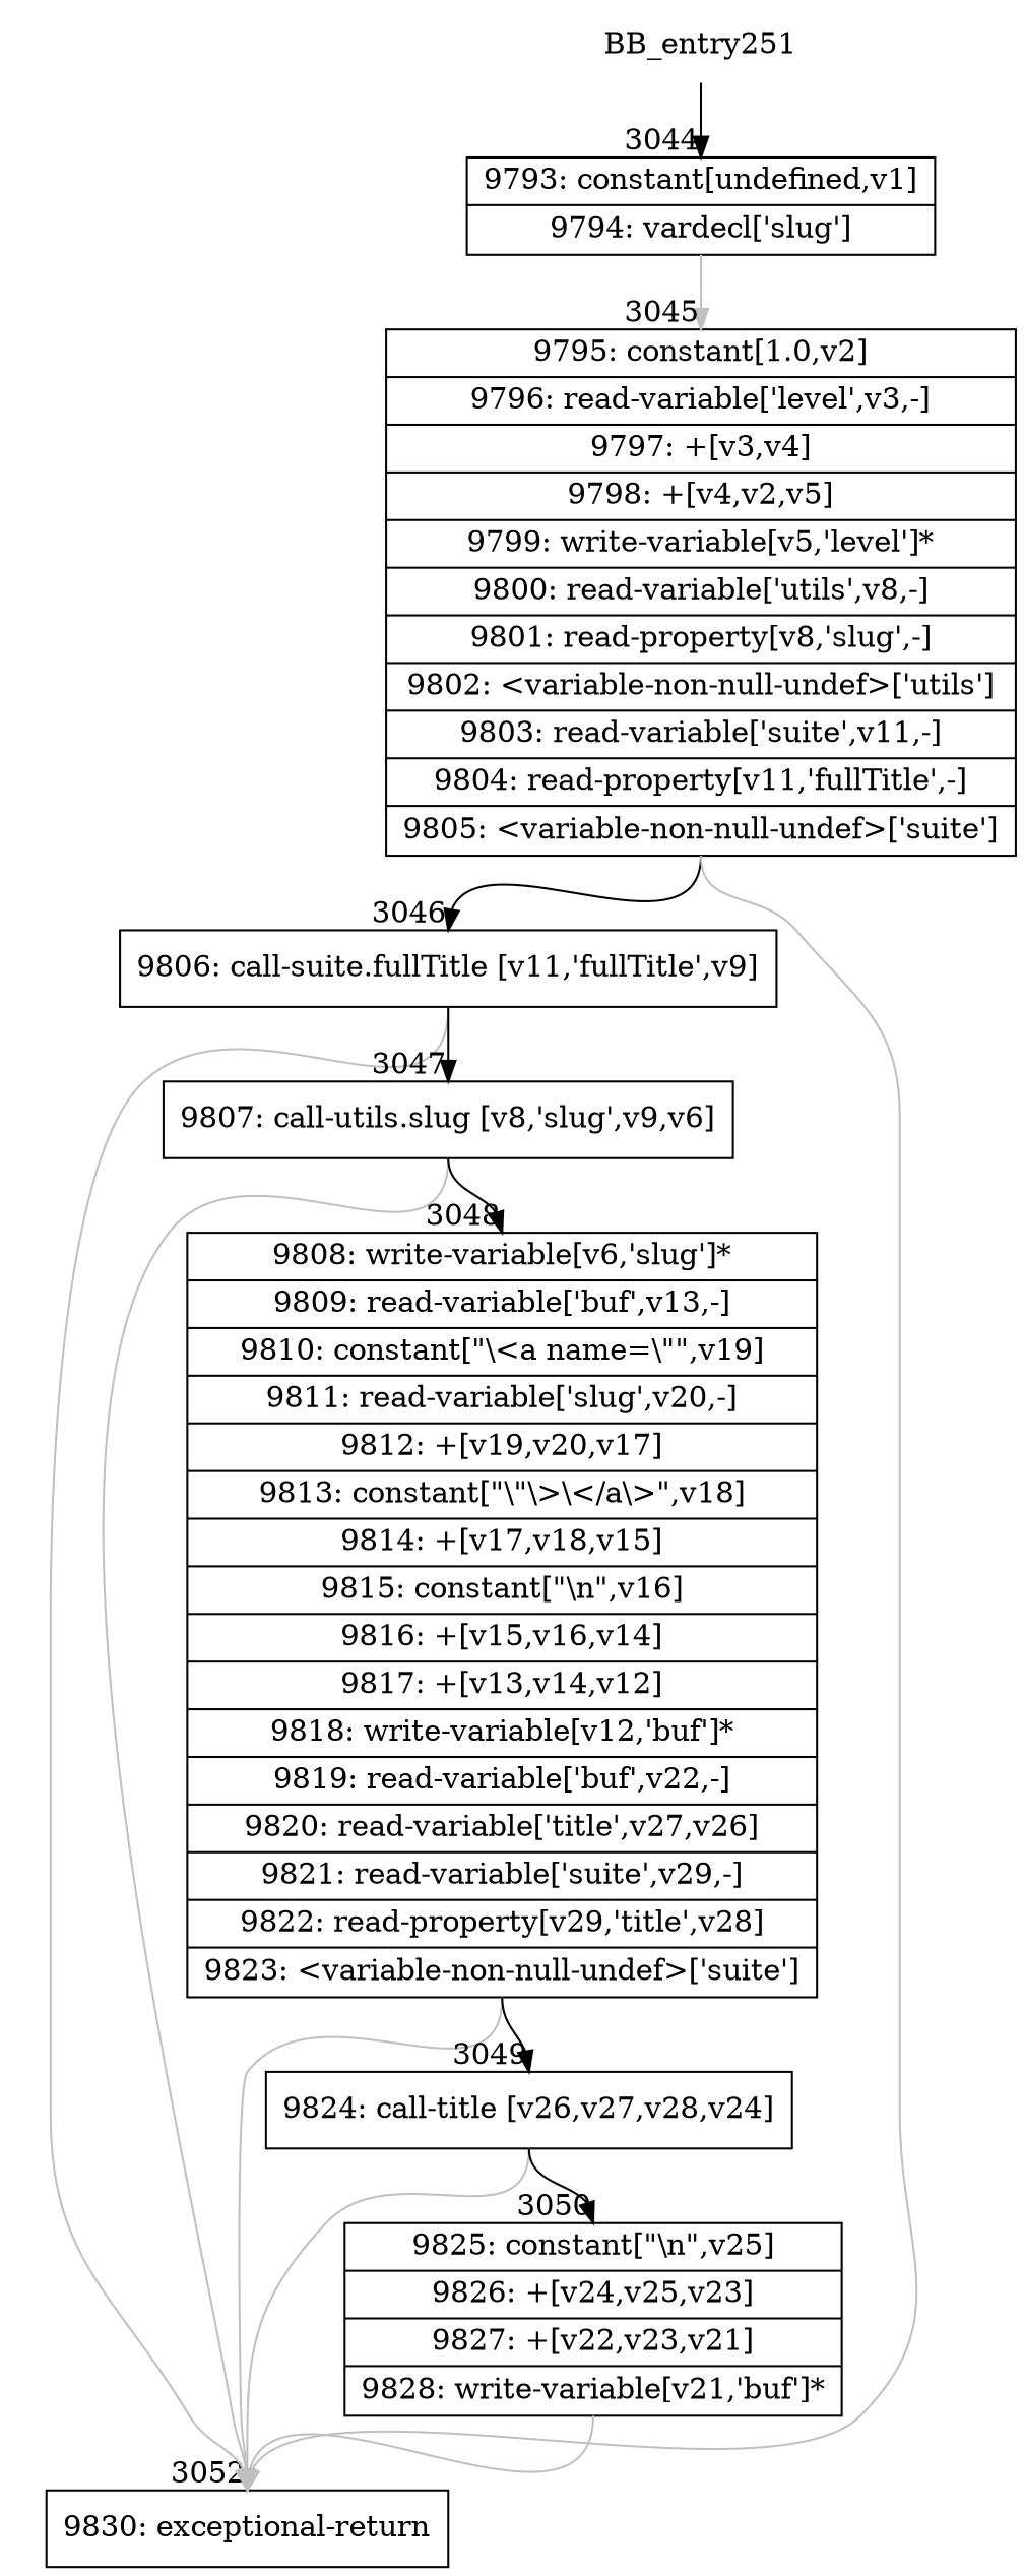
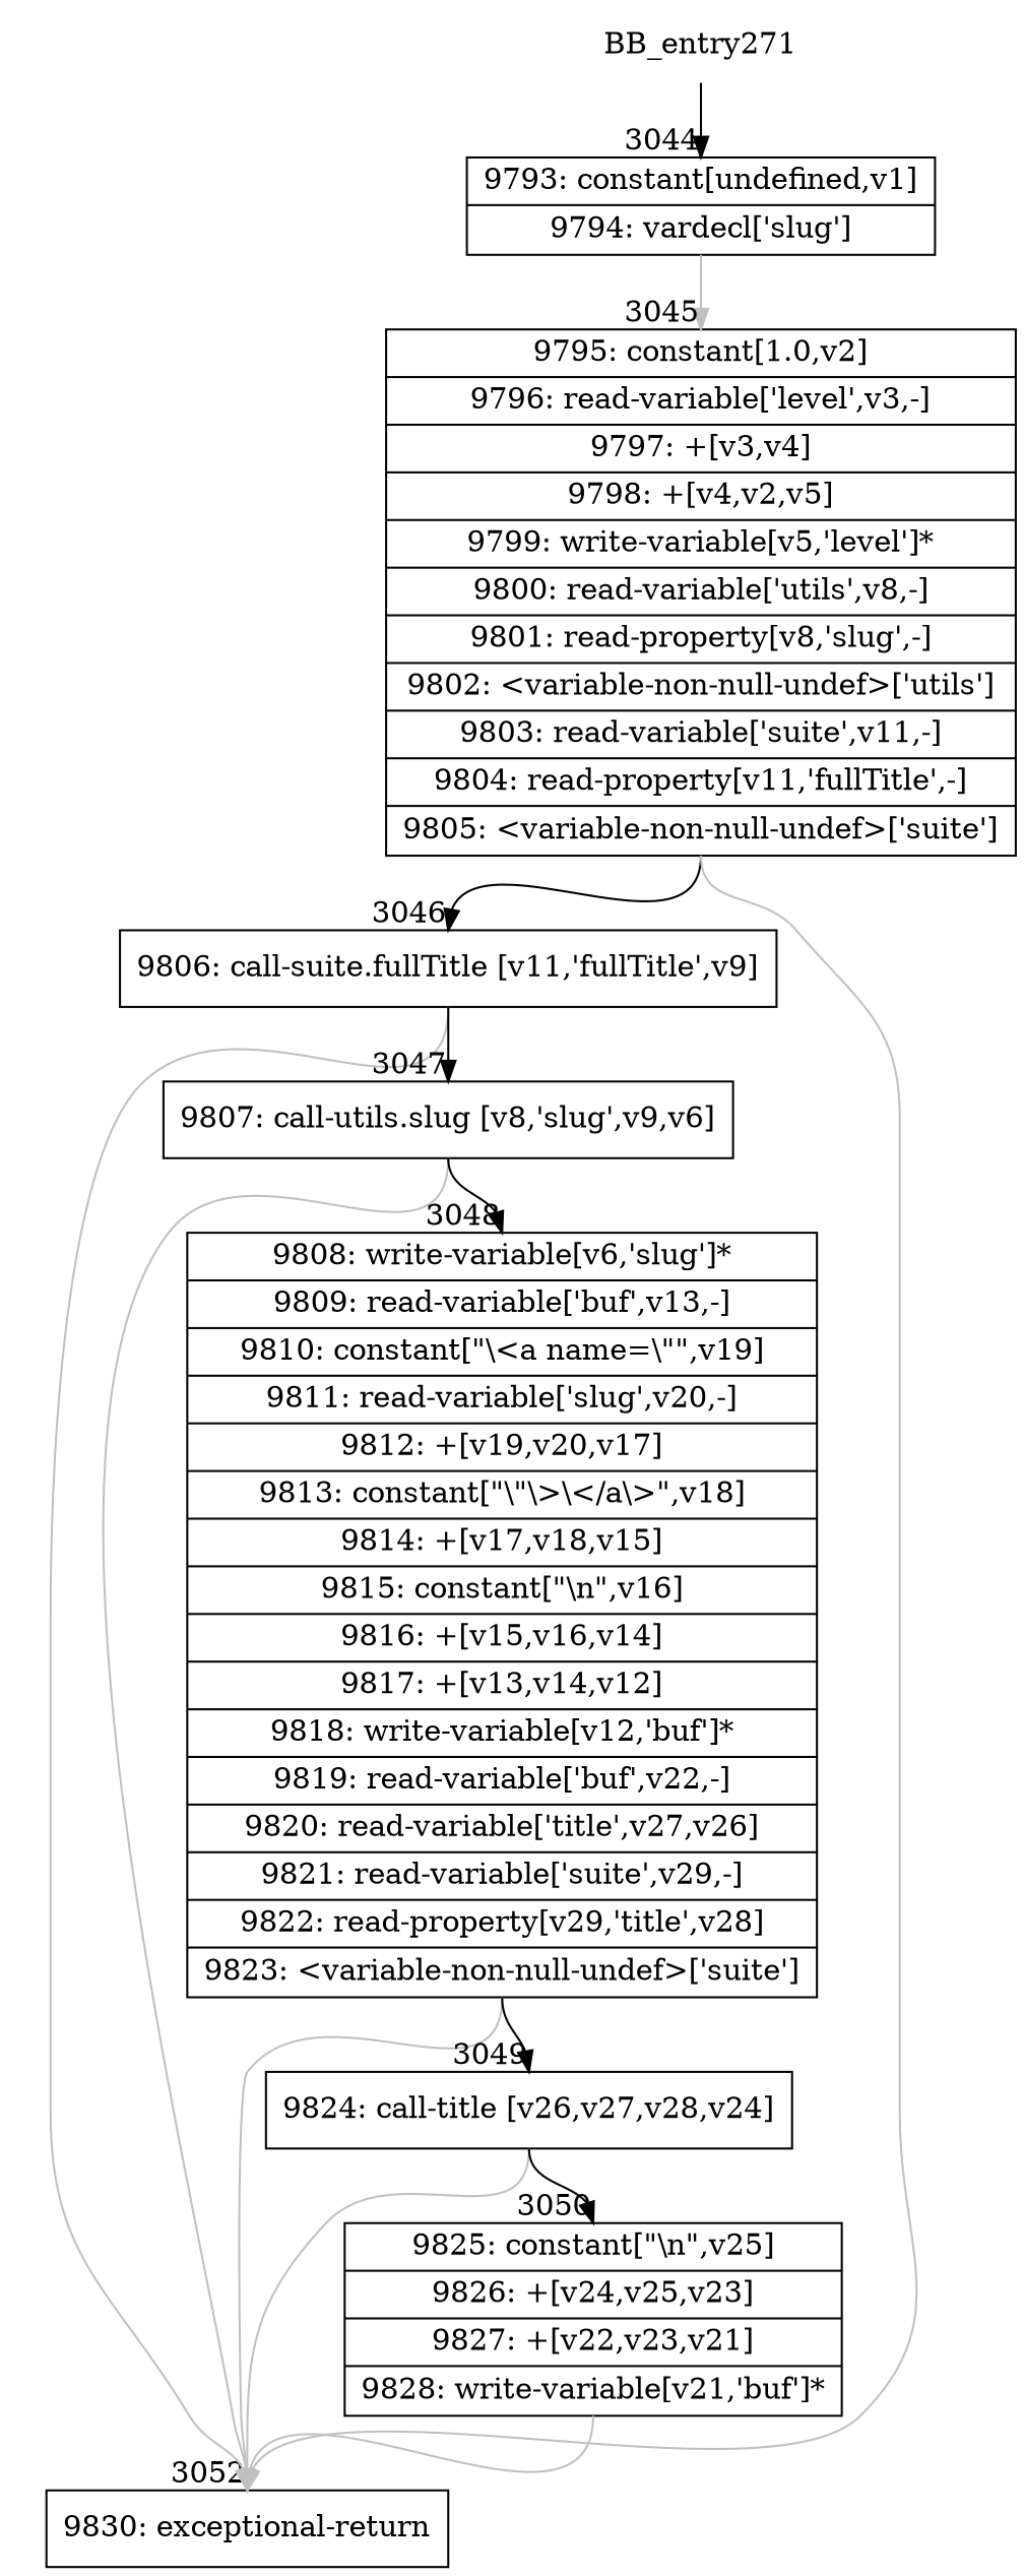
  digraph {
    rankdir=TD
    node [shape=record]
    edge [headport=n tailport=s color=gray]
-   BB_entry271 [shape=none label=BB_entry251]
+   BB_entry271 [shape=none]
    n2 [label="{9793: constant[undefined,v1]|9794: vardecl['slug']}"]
    n3 [label="{9795: constant[1.0,v2]|9796: read-variable['level',v3,-]|9797: +[v3,v4]|9798: +[v4,v2,v5]|9799: write-variable[v5,'level']*|9800: read-variable['utils',v8,-]|9801: read-property[v8,'slug',-]|9802: \<variable-non-null-undef\>['utils']|9803: read-variable['suite',v11,-]|9804: read-property[v11,'fullTitle',-]|9805: \<variable-non-null-undef\>['suite']}"]
    n4 [label="{9806: call-suite.fullTitle [v11,'fullTitle',v9]}"]
    n5 [label="{9830: exceptional-return}"]
    n6 [label="{9807: call-utils.slug [v8,'slug',v9,v6]}"]
    n7 [label="{9808: write-variable[v6,'slug']*|9809: read-variable['buf',v13,-]|9810: constant[\"\\\<a name=\\\"\",v19]|9811: read-variable['slug',v20,-]|9812: +[v19,v20,v17]|9813: constant[\"\\\"\\\>\\\</a\\\>\",v18]|9814: +[v17,v18,v15]|9815: constant[\"\\n\",v16]|9816: +[v15,v16,v14]|9817: +[v13,v14,v12]|9818: write-variable[v12,'buf']*|9819: read-variable['buf',v22,-]|9820: read-variable['title',v27,v26]|9821: read-variable['suite',v29,-]|9822: read-property[v29,'title',v28]|9823: \<variable-non-null-undef\>['suite']}"]
    n8 [label="{9824: call-title [v26,v27,v28,v24]}"]
    n9 [label="{9825: constant[\"\\n\",v25]|9826: +[v24,v25,v23]|9827: +[v22,v23,v21]|9828: write-variable[v21,'buf']*}"]
    BB_entry271 -> n2 [headlabel="    3044" color=""]
    n2 -> n3 [headlabel="      3045"]
    n3 -> n4 [headlabel="      3046" color=""]
    n3 -> n5 [headlabel="      3052"]
    n4 -> n5
    n4 -> n6 [headlabel="      3047" color=""]
    n6 -> n5
    n6 -> n7 [headlabel="      3048" color=""]
    n7 -> n5
    n7 -> n8 [headlabel="      3049" color=""]
    n8 -> n5
    n8 -> n9 [headlabel="      3050" color=""]
    n9 -> n5
  }
